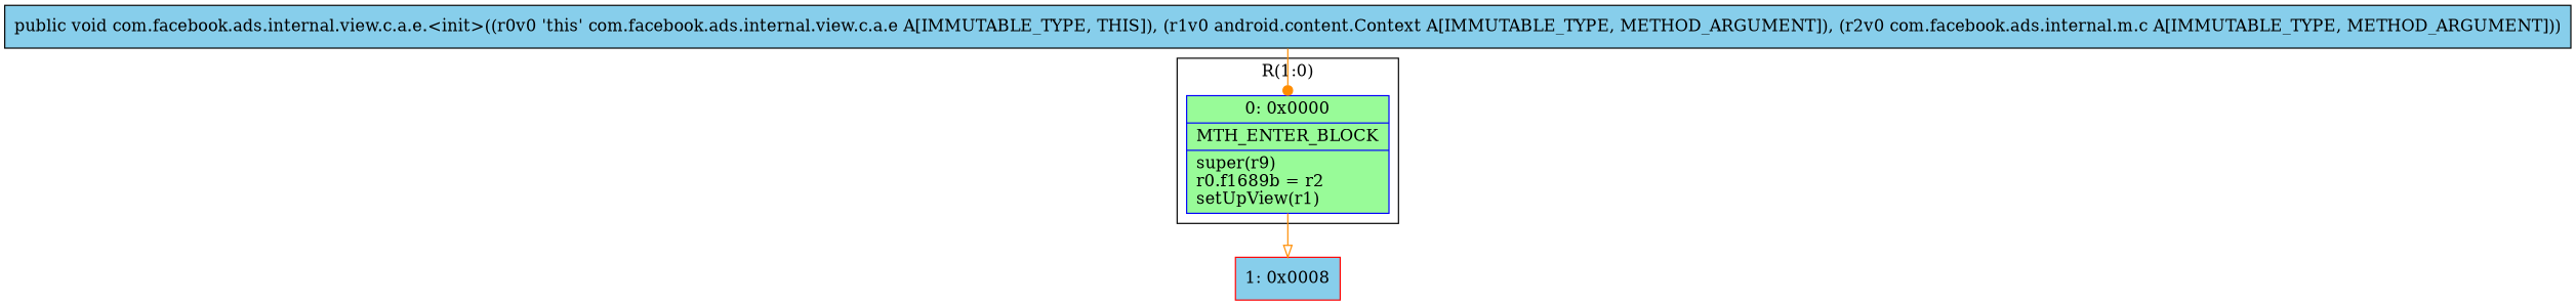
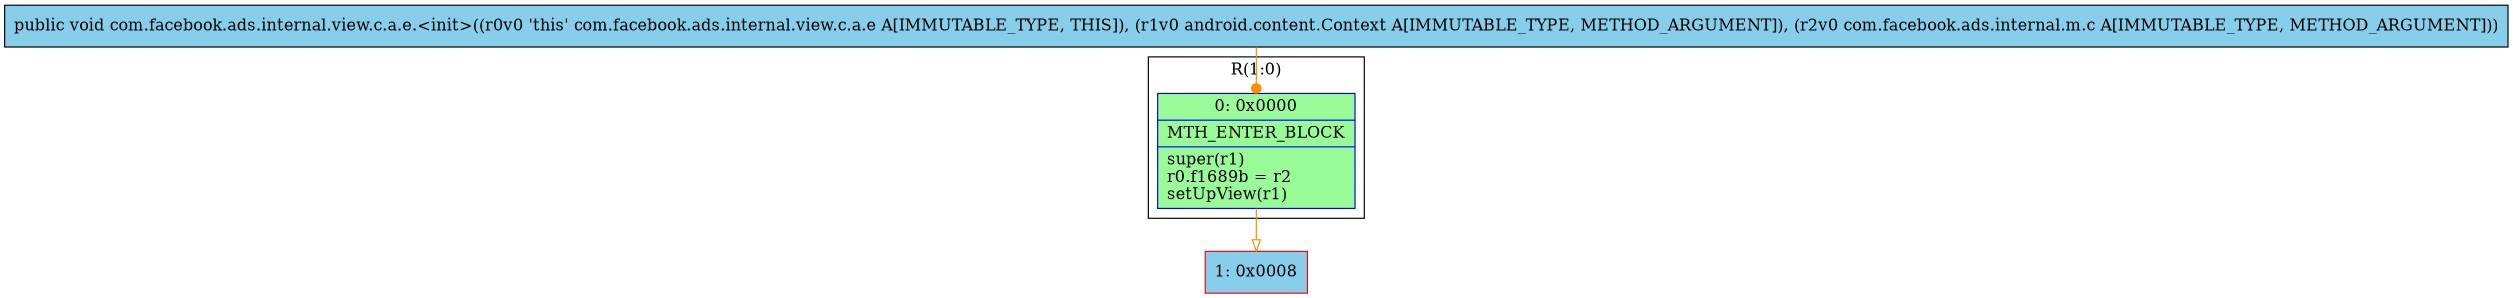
  digraph {
    node [shape=record style=filled fillcolor=skyblue]
    edge [color=darkorange]
-   n1 [color=blue label="{0\:\ 0x0000|MTH_ENTER_BLOCK\l|super(r9)\lr0.f1689b = r2\lsetUpView(r1)\l}" fillcolor=palegreen]
+   n1 [color=blue label="{0\:\ 0x0000|MTH_ENTER_BLOCK\l|super(r1)\lr0.f1689b = r2\lsetUpView(r1)\l}" fillcolor=palegreen]
    n2 [color=red label="{1\:\ 0x0008}"]
    n3 [label="{public void com.facebook.ads.internal.view.c.a.e.\<init\>((r0v0 'this' com.facebook.ads.internal.view.c.a.e A[IMMUTABLE_TYPE, THIS]), (r1v0 android.content.Context A[IMMUTABLE_TYPE, METHOD_ARGUMENT]), (r2v0 com.facebook.ads.internal.m.c A[IMMUTABLE_TYPE, METHOD_ARGUMENT])) }"]
    subgraph cluster_1 {
      label="R(1:0)"
      n1
    }
    n1 -> n2 [arrowhead=onormal]
    n3 -> n1 [arrowhead=dot]
  }
